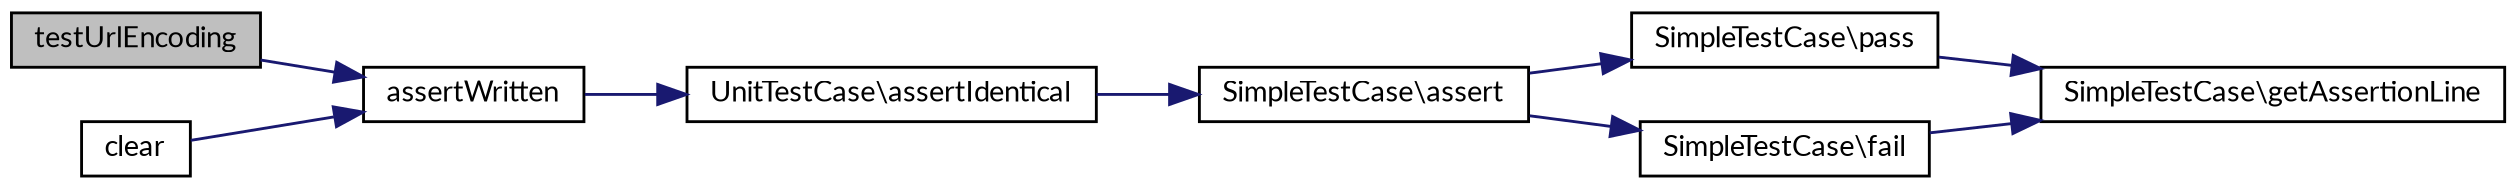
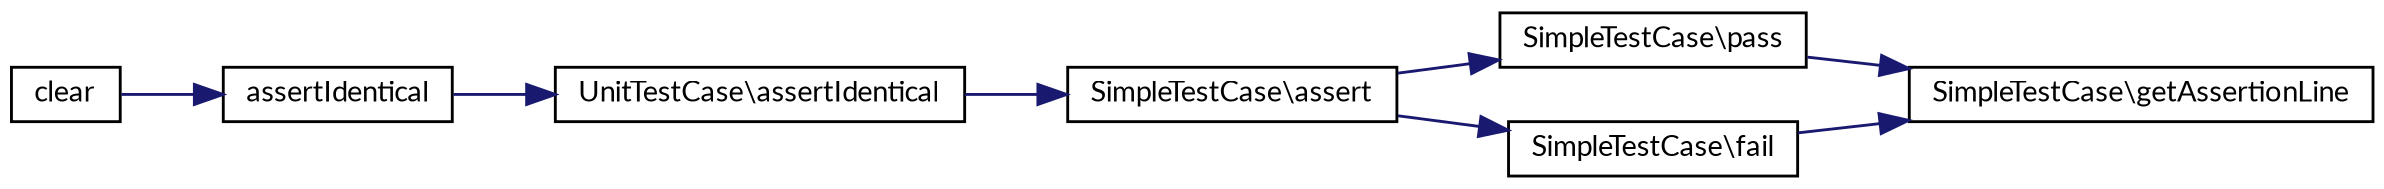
  digraph {
    fontname=Lato
    rankdir=LR
    node [color=black fillcolor=white fontname=Lato fontsize=10 shape=record style=filled]
    edge [color=midnightblue fontname=Lato fontsize=10 labelfontname=Helvetica labelfontsize=10 style=solid]
-   n1 [fillcolor=grey75 fontcolor=black height=0.2 label=testUrlEncoding width=0.4]
-   n2 [height=0.2 label=assertWritten width=0.4]
+   n2 [height=0.2 label=assertIdentical width=0.4]
    n3 [height=0.2 label="UnitTestCase\\assertIdentical" width=0.4]
    n4 [height=0.2 label=clear width=0.4]
    n5 [height=0.2 label="SimpleTestCase\\assert" width=0.4]
    n6 [height=0.2 label="SimpleTestCase\\pass" width=0.4]
    n7 [height=0.2 label="SimpleTestCase\\fail" width=0.4]
    n8 [height=0.2 label="SimpleTestCase\\getAssertionLine" width=0.4]
-   n1 -> n2
    n2 -> n3
    n3 -> n5
    n4 -> n2
    n5 -> n6
    n5 -> n7
    n6 -> n8
    n7 -> n8
  }
